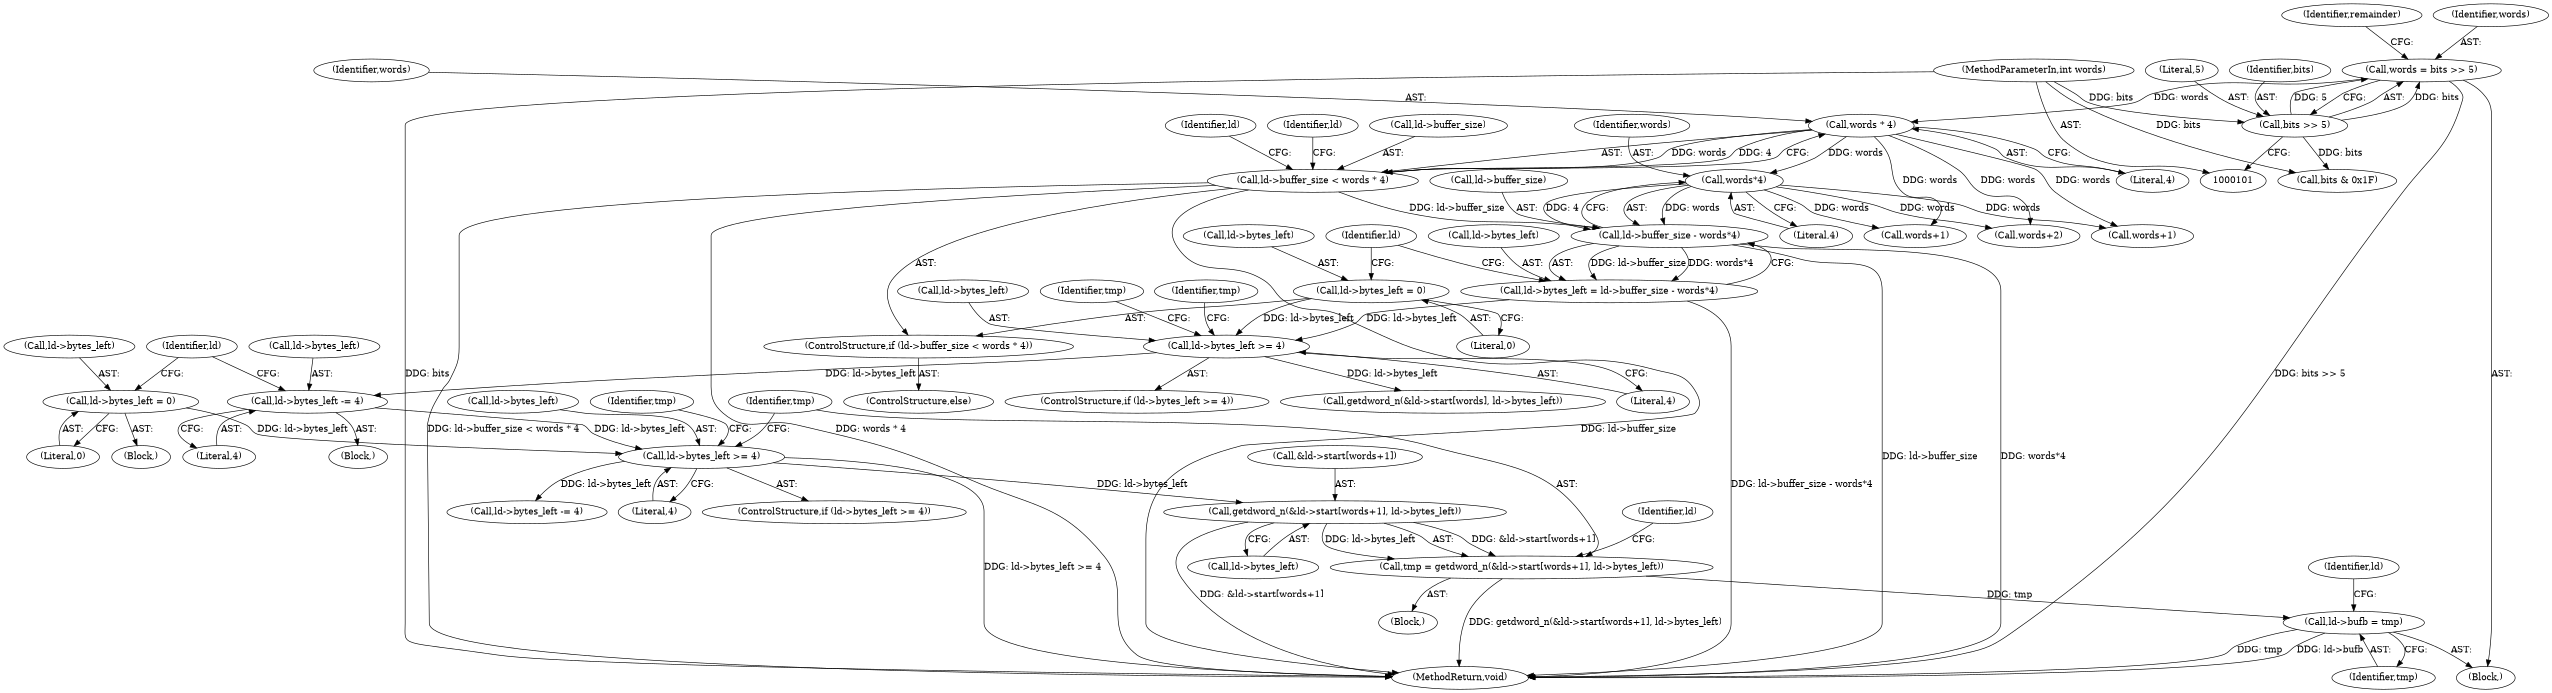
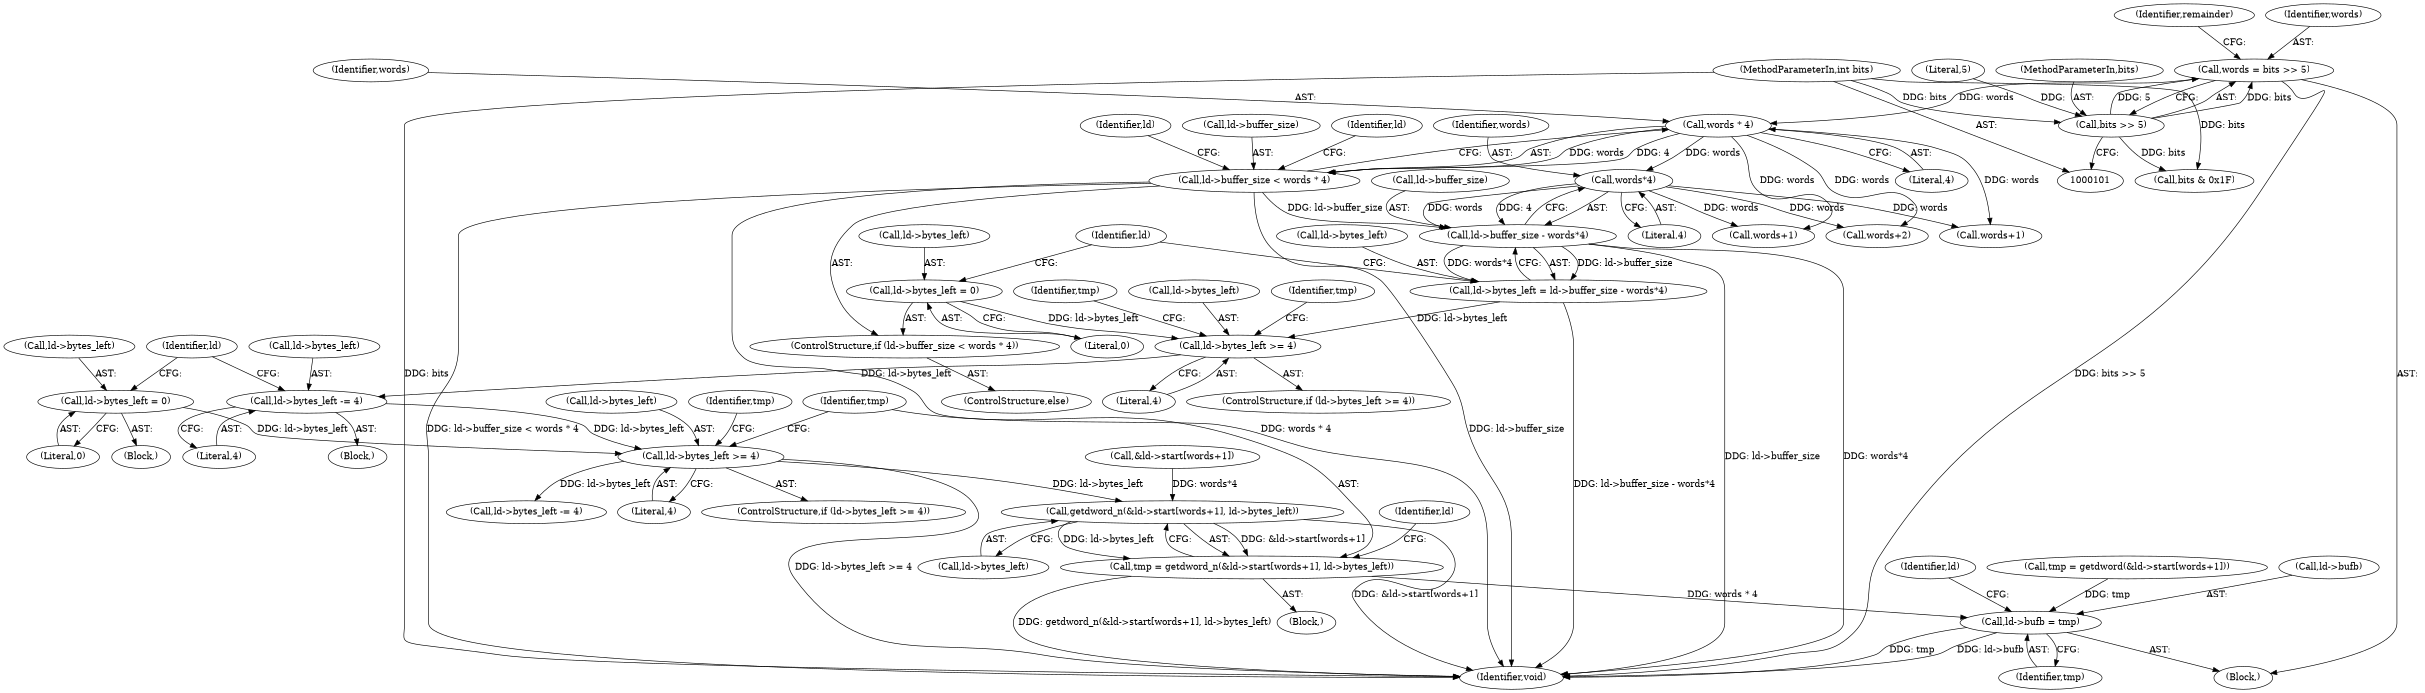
  digraph {
    n1 [label="(Call,getdword_n(&ld->start[words+1], ld->bytes_left))"]
    n2 [label="(Call,tmp = getdword_n(&ld->start[words+1], ld->bytes_left))"]
    n3 [label="(Call,ld->bytes_left)"]
-   n4 [label="(MethodReturn,void)"]
+   n4 [label="(Identifier,void)"]
    n5 [label="(Call,ld->bufb = tmp)"]
    n6 [label="(Block,)"]
    n7 [label="(Call,ld->bytes_left >= 4)"]
    n8 [label="(Literal,4)"]
    n9 [label="(ControlStructure,if (ld->bytes_left >= 4))"]
    n10 [label="(Call,ld->bytes_left -= 4)"]
    n11 [label="(Call,ld->bytes_left = 0)"]
    n12 [label="(Block,)"]
    n13 [label="(Literal,0)"]
    n14 [label="(Call,ld->bytes_left -= 4)"]
    n15 [label="(Block,)"]
    n16 [label="(Literal,4)"]
    n17 [label="(Call,ld->bytes_left >= 4)"]
    n18 [label="(Literal,4)"]
    n19 [label="(ControlStructure,if (ld->bytes_left >= 4))"]
-   n20 [label="(Call,getdword_n(&ld->start[words], ld->bytes_left))"]
    n21 [label="(Call,ld->bytes_left = 0)"]
    n22 [label="(Literal,0)"]
    n23 [label="(ControlStructure,if (ld->buffer_size < words * 4))"]
    n24 [label="(ControlStructure,else)"]
    n25 [label="(Call,ld->bytes_left = ld->buffer_size - words*4)"]
    n26 [label="(Call,ld->buffer_size - words*4)"]
    n27 [label="(Call,words*4)"]
    n28 [label="(Call,words+1)"]
    n29 [label="(Call,words+2)"]
    n30 [label="(Call,words+1)"]
    n31 [label="(Literal,4)"]
    n32 [label="(Call,ld->buffer_size < words * 4)"]
    n33 [label="(Call,words * 4)"]
    n34 [label="(Literal,4)"]
    n35 [label="(Call,words = bits >> 5)"]
    n36 [label="(Call,bits >> 5)"]
    n37 [label="(Block,)"]
    n38 [label="(Call,bits & 0x1F)"]
    1000101
    n40 [label="(Literal,5)"]
-   n41 [label="(MethodParameterIn,int words)"]
+   n41 [label="(MethodParameterIn,int bits)"]
    n42 [label="(Identifier,tmp)"]
    n43 [label="(Call,ld->bytes_left)"]
    n44 [label="(Identifier,ld)"]
    n45 [label="(Identifier,ld)"]
    n46 [label="(Call,ld->buffer_size)"]
    n47 [label="(Identifier,words)"]
+   n48 [label="(Call,tmp = getdword(&ld->start[words+1]))"]
    n49 [label="(Call,&ld->start[words+1])"]
    n50 [label="(Identifier,ld)"]
    n51 [label="(Call,ld->bytes_left)"]
    n52 [label="(Call,ld->bytes_left)"]
    n53 [label="(Identifier,remainder)"]
    n54 [label="(Call,ld->bytes_left)"]
    n55 [label="(Identifier,tmp)"]
    n56 [label="(Call,ld->bytes_left)"]
    n57 [label="(Identifier,tmp)"]
    n58 [label="(Identifier,tmp)"]
    n59 [label="(Identifier,words)"]
-   n60 [label="(Identifier,bits)"]
+   n60 [label="(MethodParameterIn,bits)"]
    n61 [label="(Identifier,ld)"]
    n62 [label="(Call,ld->buffer_size)"]
    n63 [label="(Identifier,words)"]
+   n64 [label="(Call,ld->bufb)"]
    n65 [label="(Identifier,ld)"]
    n66 [label="(Call,ld->bytes_left)"]
    n67 [label="(Identifier,ld)"]
    n68 [label="(Identifier,tmp)"]
    n1 -> n2 [label="AST: "]
    n1 -> n2 [label="DDG: &ld->start[words+1]"]
    n1 -> n2 [label="DDG: ld->bytes_left"]
    n1 -> n3 [label="CFG: "]
    n1 -> n4 [label="DDG: &ld->start[words+1]"]
+   n2 -> n1 [label="CFG: "]
    n2 -> n4 [label="DDG: getdword_n(&ld->start[words+1], ld->bytes_left)"]
-   n2 -> n5 [label="DDG: tmp"]
+   n2 -> n5 [label="DDG: words * 4"]
    n2 -> n6 [label="AST: "]
    n3 -> n1 [label="AST: "]
    n5 -> n4 [label="DDG: tmp"]
    n5 -> n4 [label="DDG: ld->bufb"]
    n5 -> n37 [label="AST: "]
    n5 -> n42 [label="CFG: "]
    n7 -> n1 [label="DDG: ld->bytes_left"]
    n7 -> n4 [label="DDG: ld->bytes_left >= 4"]
    n7 -> n8 [label="CFG: "]
    n7 -> n9 [label="AST: "]
    n7 -> n10 [label="DDG: ld->bytes_left"]
    n8 -> n7 [label="AST: "]
    n11 -> n7 [label="DDG: ld->bytes_left"]
    n11 -> n12 [label="AST: "]
    n11 -> n13 [label="CFG: "]
    n13 -> n11 [label="AST: "]
    n14 -> n7 [label="DDG: ld->bytes_left"]
    n14 -> n15 [label="AST: "]
    n14 -> n16 [label="CFG: "]
    n16 -> n14 [label="AST: "]
    n17 -> n14 [label="DDG: ld->bytes_left"]
    n17 -> n18 [label="CFG: "]
    n17 -> n19 [label="AST: "]
-   n17 -> n20 [label="DDG: ld->bytes_left"]
    n18 -> n17 [label="AST: "]
    n21 -> n17 [label="DDG: ld->bytes_left"]
    n21 -> n22 [label="CFG: "]
    n21 -> n23 [label="AST: "]
    n22 -> n21 [label="AST: "]
    n23 -> n24 [label="AST: "]
    n25 -> n4 [label="DDG: ld->buffer_size - words*4"]
    n25 -> n17 [label="DDG: ld->bytes_left"]
    n25 -> n26 [label="CFG: "]
    n26 -> n4 [label="DDG: words*4"]
    n26 -> n4 [label="DDG: ld->buffer_size"]
    n26 -> n25 [label="AST: "]
    n26 -> n25 [label="DDG: ld->buffer_size"]
    n26 -> n25 [label="DDG: words*4"]
    n26 -> n27 [label="CFG: "]
    n27 -> n26 [label="AST: "]
    n27 -> n26 [label="DDG: words"]
    n27 -> n26 [label="DDG: 4"]
    n27 -> n28 [label="DDG: words"]
    n27 -> n29 [label="DDG: words"]
    n27 -> n30 [label="DDG: words"]
    n27 -> n31 [label="CFG: "]
    n31 -> n27 [label="AST: "]
    n32 -> n4 [label="DDG: words * 4"]
    n32 -> n4 [label="DDG: ld->buffer_size"]
    n32 -> n4 [label="DDG: ld->buffer_size < words * 4"]
    n32 -> n23 [label="AST: "]
    n32 -> n26 [label="DDG: ld->buffer_size"]
    n32 -> n33 [label="CFG: "]
    n33 -> n27 [label="DDG: words"]
    n33 -> n28 [label="DDG: words"]
    n33 -> n29 [label="DDG: words"]
    n33 -> n30 [label="DDG: words"]
    n33 -> n32 [label="AST: "]
    n33 -> n32 [label="DDG: words"]
    n33 -> n32 [label="DDG: 4"]
    n33 -> n34 [label="CFG: "]
    n34 -> n33 [label="AST: "]
    n35 -> n4 [label="DDG: bits >> 5"]
    n35 -> n33 [label="DDG: words"]
    n35 -> n36 [label="CFG: "]
    n35 -> n37 [label="AST: "]
    n36 -> n35 [label="AST: "]
    n36 -> n35 [label="DDG: bits"]
    n36 -> n35 [label="DDG: 5"]
    n36 -> n38 [label="DDG: bits"]
    n36 -> 1000101 [label="CFG: "]
-   n40 -> n36 [label="AST: "]
+   n40 -> n36 [label="DDG: "]
    n41 -> n4 [label="DDG: bits"]
    n41 -> n36 [label="DDG: bits"]
    n41 -> n38 [label="DDG: bits"]
    n41 -> 1000101 [label="AST: "]
    n42 -> n5 [label="AST: "]
    n43 -> n14 [label="AST: "]
    n44 -> n2 [label="CFG: "]
    n45 -> n5 [label="CFG: "]
    n46 -> n26 [label="AST: "]
    n47 -> n27 [label="AST: "]
-   n49 -> n1 [label="AST: "]
+   n48 -> n5 [label="DDG: tmp"]
+   n49 -> n1 [label="DDG: words*4"]
    n50 -> n21 [label="CFG: "]
    n50 -> n25 [label="CFG: "]
    n51 -> n21 [label="AST: "]
    n52 -> n11 [label="AST: "]
    n53 -> n35 [label="CFG: "]
    n54 -> n17 [label="AST: "]
    n55 -> n2 [label="AST: "]
    n55 -> n7 [label="CFG: "]
    n56 -> n7 [label="AST: "]
    n57 -> n17 [label="CFG: "]
    n58 -> n17 [label="CFG: "]
    n59 -> n33 [label="AST: "]
    n60 -> n36 [label="AST: "]
    n61 -> n11 [label="CFG: "]
    n61 -> n14 [label="CFG: "]
    n62 -> n32 [label="AST: "]
    n63 -> n35 [label="AST: "]
+   n64 -> n5 [label="AST: "]
    n65 -> n32 [label="CFG: "]
    n66 -> n25 [label="AST: "]
    n67 -> n32 [label="CFG: "]
    n68 -> n7 [label="CFG: "]
  }
